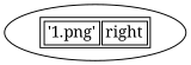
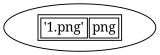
  graph {
    rankdir=LR
    fontname="Noto Serif"
-   n1 [label=<<TABLE>  <TR>    <TD>'1.png'</TD>    <TD>right</TD>  </TR> </TABLE>> fontname="Noto Serif"]
+   n1 [label=<<TABLE>  <TR>    <TD>'1.png'</TD>    <TD>png</TD>  </TR> </TABLE>> fontname="Noto Serif"]
  }
